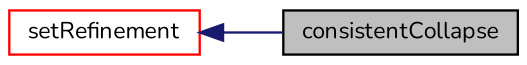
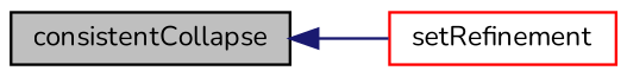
  digraph {
    rankdir=LR
    fontname=Nunito
    node [fontname=Nunito fontsize=10 shape=record]
    n1 [color=black fillcolor=grey75 fontcolor=black height=0.2 label=consistentCollapse style=filled width=0.4]
    n2 [color=red height=0.2 label=setRefinement width=0.4]
-   n2 -> n1 [color=midnightblue dir=back fontname=Nunito fontsize=10 labelfontname=FreeSans labelfontsize=10 style=solid]
+   n1 -> n2 [color=midnightblue dir=back fontname=Nunito fontsize=10 labelfontname=FreeSans labelfontsize=10 style=solid]
  }
